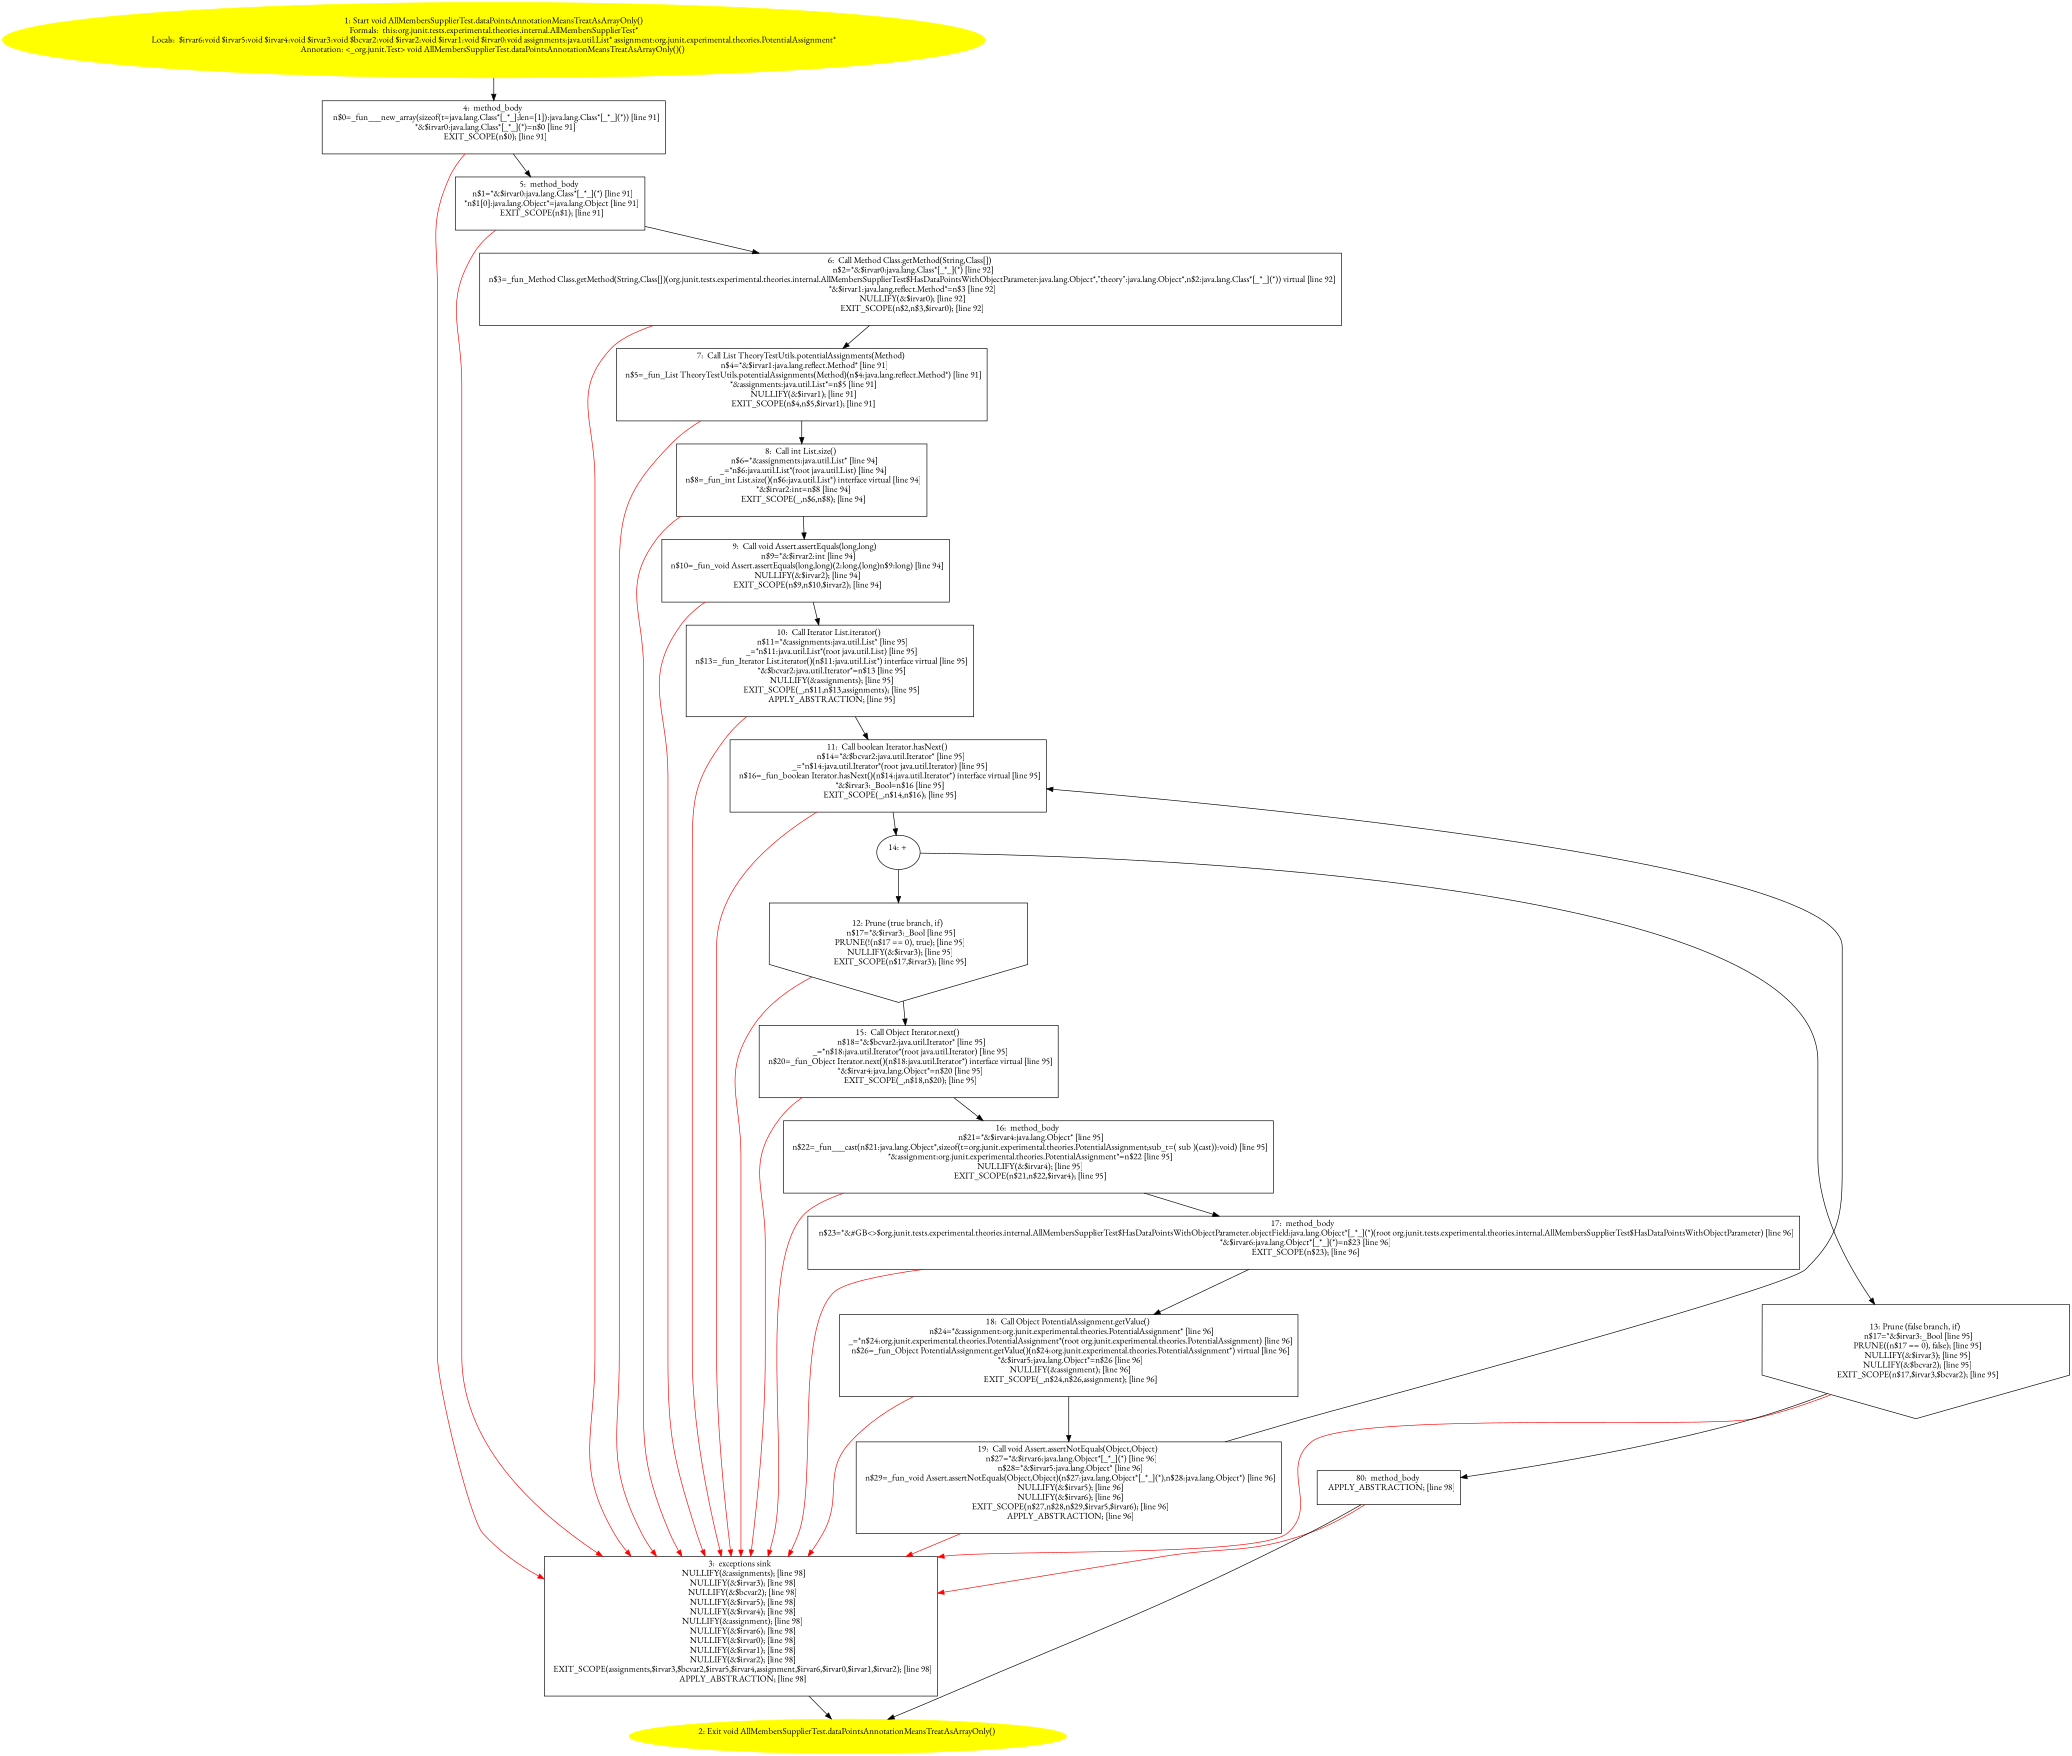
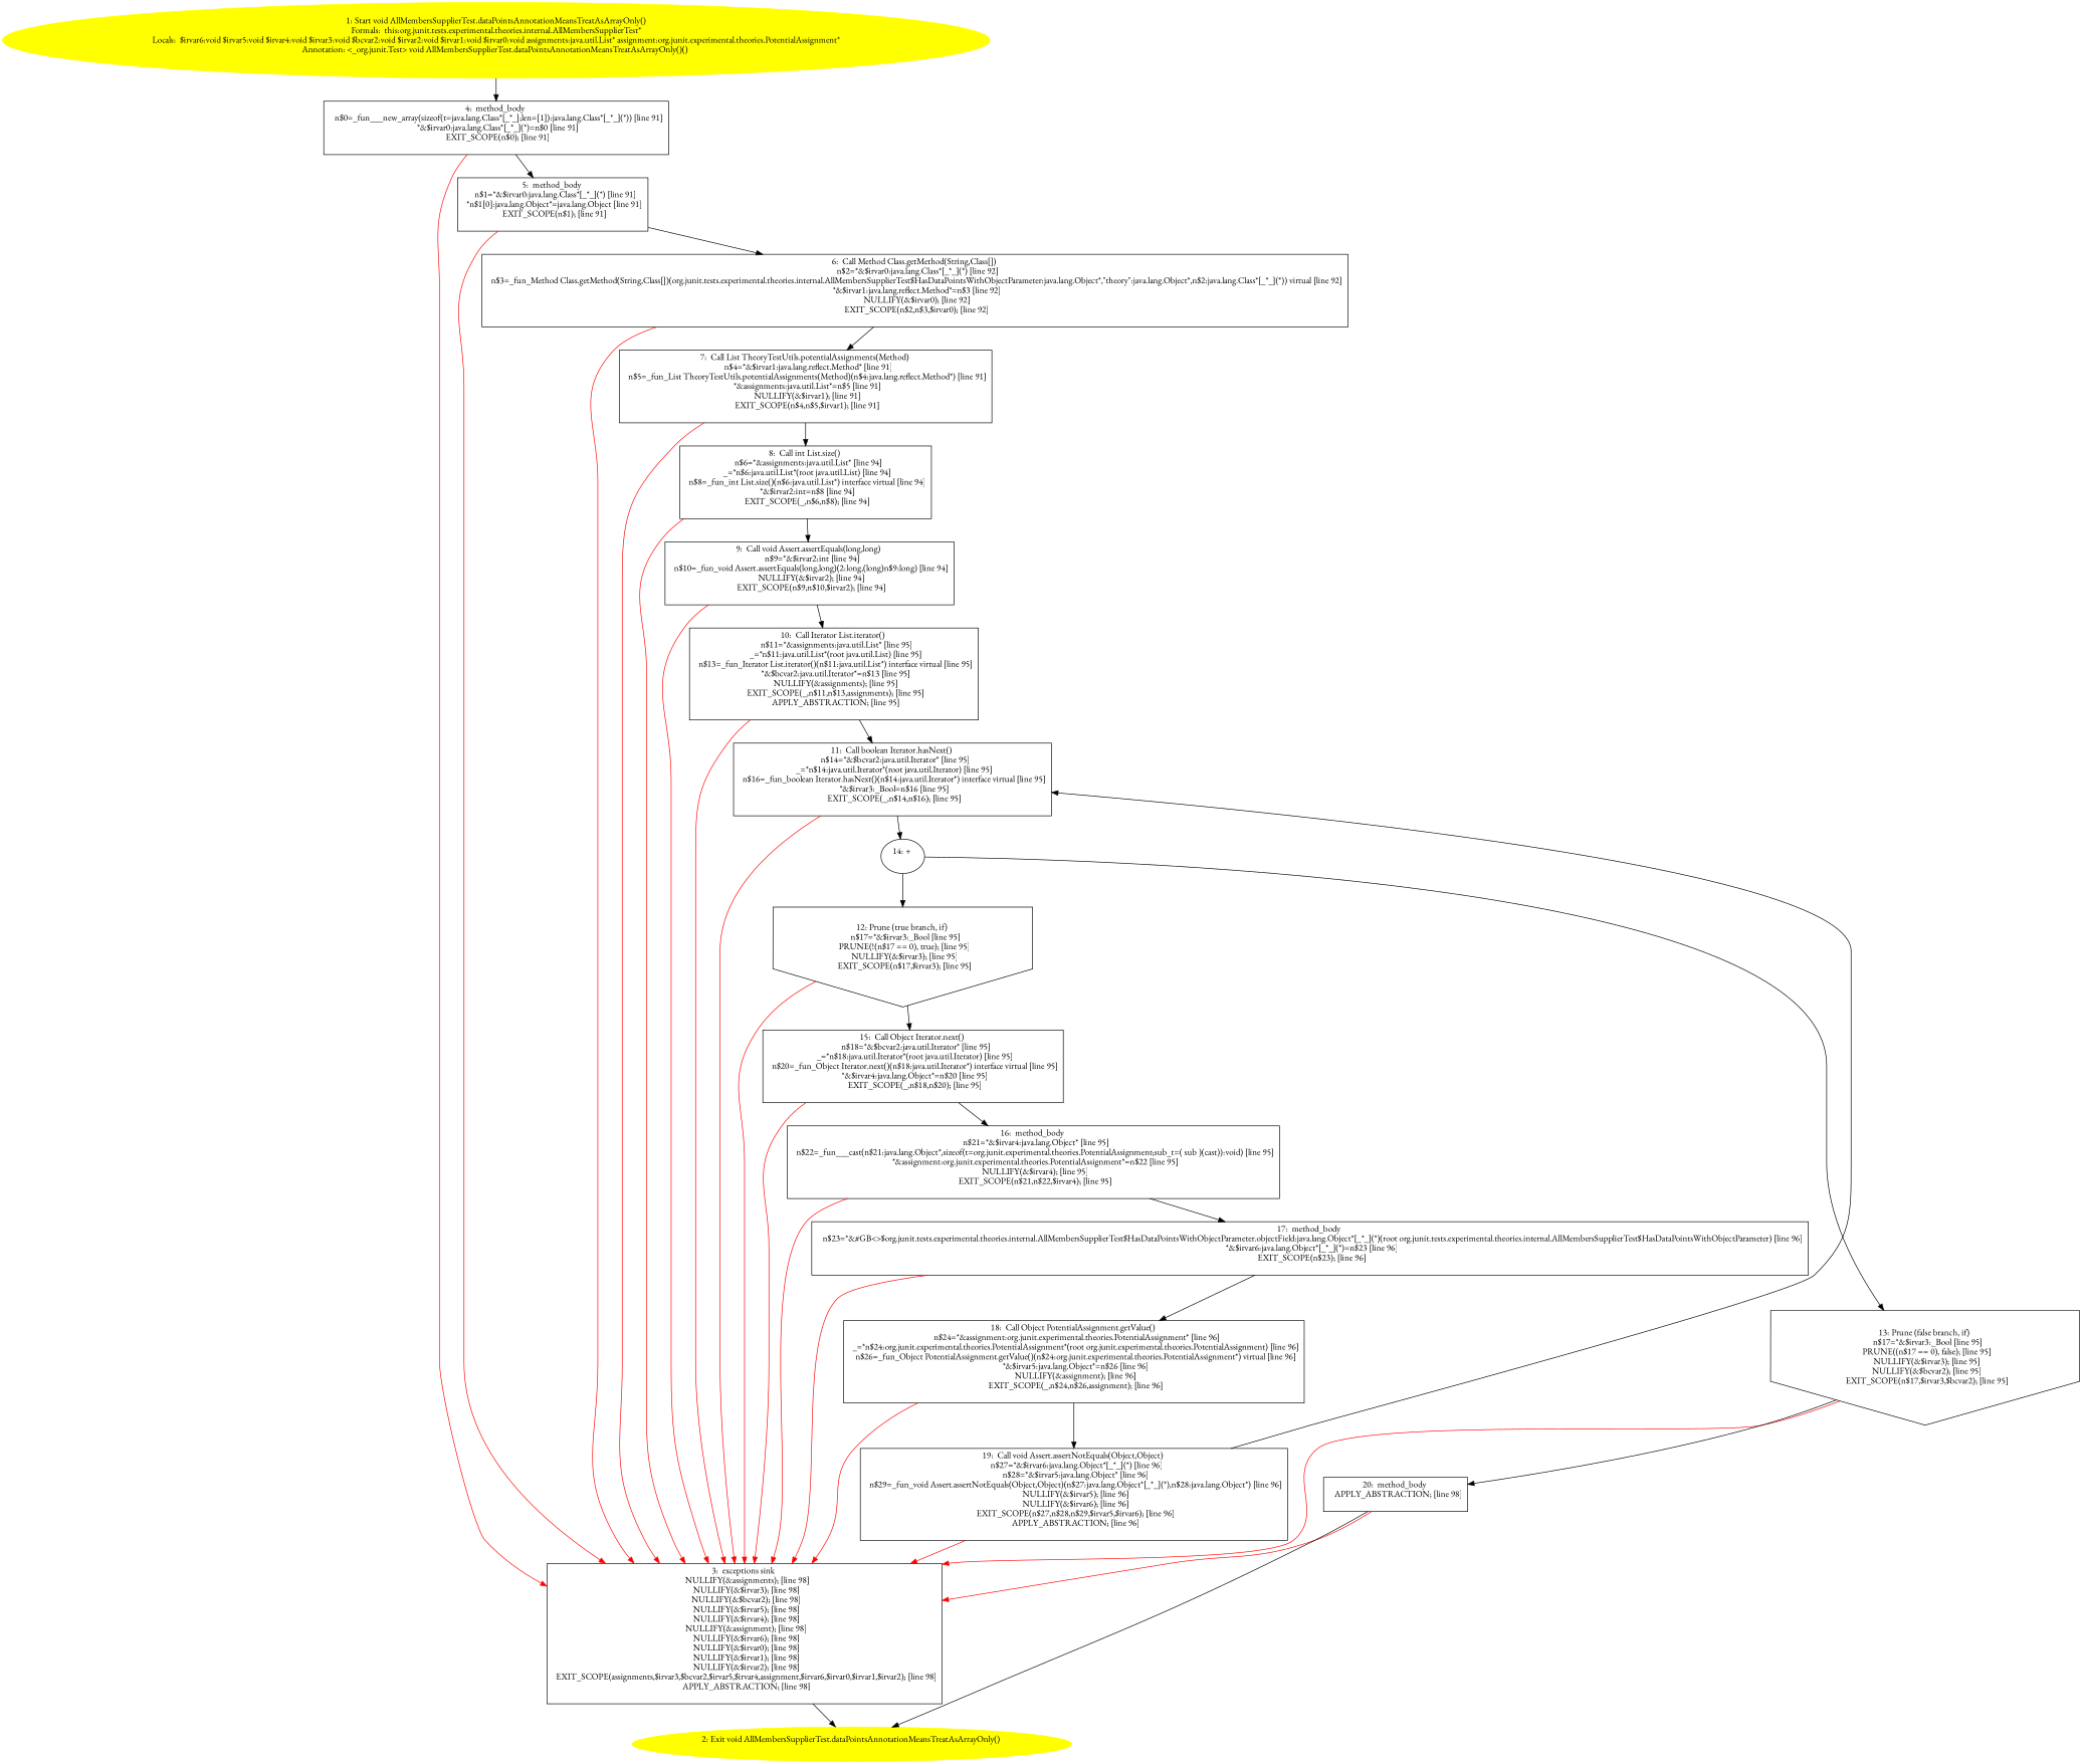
  digraph {
    fontname="EB Garamond"
    node [fontname="EB Garamond" shape=box]
    edge [fontname="EB Garamond"]
    n1 [color=yellow label="1: Start void AllMembersSupplierTest.dataPointsAnnotationMeansTreatAsArrayOnly()\nFormals:  this:org.junit.tests.experimental.theories.internal.AllMembersSupplierTest*\nLocals:  $irvar6:void $irvar5:void $irvar4:void $irvar3:void $bcvar2:void $irvar2:void $irvar1:void $irvar0:void assignments:java.util.List* assignment:org.junit.experimental.theories.PotentialAssignment*\nAnnotation: <_org.junit.Test> void AllMembersSupplierTest.dataPointsAnnotationMeansTreatAsArrayOnly()() \n  " style=filled shape=""]
    n2 [label="4:  method_body \n   n$0=_fun___new_array(sizeof(t=java.lang.Class*[_*_];len=[1]):java.lang.Class*[_*_](*)) [line 91]\n  *&$irvar0:java.lang.Class*[_*_](*)=n$0 [line 91]\n  EXIT_SCOPE(n$0); [line 91]\n "]
    n3 [label="3:  exceptions sink \n   NULLIFY(&assignments); [line 98]\n  NULLIFY(&$irvar3); [line 98]\n  NULLIFY(&$bcvar2); [line 98]\n  NULLIFY(&$irvar5); [line 98]\n  NULLIFY(&$irvar4); [line 98]\n  NULLIFY(&assignment); [line 98]\n  NULLIFY(&$irvar6); [line 98]\n  NULLIFY(&$irvar0); [line 98]\n  NULLIFY(&$irvar1); [line 98]\n  NULLIFY(&$irvar2); [line 98]\n  EXIT_SCOPE(assignments,$irvar3,$bcvar2,$irvar5,$irvar4,assignment,$irvar6,$irvar0,$irvar1,$irvar2); [line 98]\n  APPLY_ABSTRACTION; [line 98]\n "]
    n4 [label="5:  method_body \n   n$1=*&$irvar0:java.lang.Class*[_*_](*) [line 91]\n  *n$1[0]:java.lang.Object*=java.lang.Object [line 91]\n  EXIT_SCOPE(n$1); [line 91]\n "]
    n5 [color=yellow label="2: Exit void AllMembersSupplierTest.dataPointsAnnotationMeansTreatAsArrayOnly() \n  " style=filled shape=""]
    n6 [label="6:  Call Method Class.getMethod(String,Class[]) \n   n$2=*&$irvar0:java.lang.Class*[_*_](*) [line 92]\n  n$3=_fun_Method Class.getMethod(String,Class[])(org.junit.tests.experimental.theories.internal.AllMembersSupplierTest$HasDataPointsWithObjectParameter:java.lang.Object*,\"theory\":java.lang.Object*,n$2:java.lang.Class*[_*_](*)) virtual [line 92]\n  *&$irvar1:java.lang.reflect.Method*=n$3 [line 92]\n  NULLIFY(&$irvar0); [line 92]\n  EXIT_SCOPE(n$2,n$3,$irvar0); [line 92]\n "]
    n7 [label="7:  Call List TheoryTestUtils.potentialAssignments(Method) \n   n$4=*&$irvar1:java.lang.reflect.Method* [line 91]\n  n$5=_fun_List TheoryTestUtils.potentialAssignments(Method)(n$4:java.lang.reflect.Method*) [line 91]\n  *&assignments:java.util.List*=n$5 [line 91]\n  NULLIFY(&$irvar1); [line 91]\n  EXIT_SCOPE(n$4,n$5,$irvar1); [line 91]\n "]
    n8 [label="8:  Call int List.size() \n   n$6=*&assignments:java.util.List* [line 94]\n  _=*n$6:java.util.List*(root java.util.List) [line 94]\n  n$8=_fun_int List.size()(n$6:java.util.List*) interface virtual [line 94]\n  *&$irvar2:int=n$8 [line 94]\n  EXIT_SCOPE(_,n$6,n$8); [line 94]\n "]
    n9 [label="9:  Call void Assert.assertEquals(long,long) \n   n$9=*&$irvar2:int [line 94]\n  n$10=_fun_void Assert.assertEquals(long,long)(2:long,(long)n$9:long) [line 94]\n  NULLIFY(&$irvar2); [line 94]\n  EXIT_SCOPE(n$9,n$10,$irvar2); [line 94]\n "]
    n10 [label="10:  Call Iterator List.iterator() \n   n$11=*&assignments:java.util.List* [line 95]\n  _=*n$11:java.util.List*(root java.util.List) [line 95]\n  n$13=_fun_Iterator List.iterator()(n$11:java.util.List*) interface virtual [line 95]\n  *&$bcvar2:java.util.Iterator*=n$13 [line 95]\n  NULLIFY(&assignments); [line 95]\n  EXIT_SCOPE(_,n$11,n$13,assignments); [line 95]\n  APPLY_ABSTRACTION; [line 95]\n "]
    n11 [label="11:  Call boolean Iterator.hasNext() \n   n$14=*&$bcvar2:java.util.Iterator* [line 95]\n  _=*n$14:java.util.Iterator*(root java.util.Iterator) [line 95]\n  n$16=_fun_boolean Iterator.hasNext()(n$14:java.util.Iterator*) interface virtual [line 95]\n  *&$irvar3:_Bool=n$16 [line 95]\n  EXIT_SCOPE(_,n$14,n$16); [line 95]\n "]
    n12 [label="14: + \n  " shape=""]
    n13 [label="12: Prune (true branch, if) \n   n$17=*&$irvar3:_Bool [line 95]\n  PRUNE(!(n$17 == 0), true); [line 95]\n  NULLIFY(&$irvar3); [line 95]\n  EXIT_SCOPE(n$17,$irvar3); [line 95]\n " shape=invhouse]
    n14 [label="13: Prune (false branch, if) \n   n$17=*&$irvar3:_Bool [line 95]\n  PRUNE((n$17 == 0), false); [line 95]\n  NULLIFY(&$irvar3); [line 95]\n  NULLIFY(&$bcvar2); [line 95]\n  EXIT_SCOPE(n$17,$irvar3,$bcvar2); [line 95]\n " shape=invhouse]
    n15 [label="15:  Call Object Iterator.next() \n   n$18=*&$bcvar2:java.util.Iterator* [line 95]\n  _=*n$18:java.util.Iterator*(root java.util.Iterator) [line 95]\n  n$20=_fun_Object Iterator.next()(n$18:java.util.Iterator*) interface virtual [line 95]\n  *&$irvar4:java.lang.Object*=n$20 [line 95]\n  EXIT_SCOPE(_,n$18,n$20); [line 95]\n "]
    n16 [label="16:  method_body \n   n$21=*&$irvar4:java.lang.Object* [line 95]\n  n$22=_fun___cast(n$21:java.lang.Object*,sizeof(t=org.junit.experimental.theories.PotentialAssignment;sub_t=( sub )(cast)):void) [line 95]\n  *&assignment:org.junit.experimental.theories.PotentialAssignment*=n$22 [line 95]\n  NULLIFY(&$irvar4); [line 95]\n  EXIT_SCOPE(n$21,n$22,$irvar4); [line 95]\n "]
-   n17 [label="80:  method_body \n   APPLY_ABSTRACTION; [line 98]\n "]
+   n17 [label="20:  method_body \n   APPLY_ABSTRACTION; [line 98]\n "]
    n18 [label="17:  method_body \n   n$23=*&#GB<>$org.junit.tests.experimental.theories.internal.AllMembersSupplierTest$HasDataPointsWithObjectParameter.objectField:java.lang.Object*[_*_](*)(root org.junit.tests.experimental.theories.internal.AllMembersSupplierTest$HasDataPointsWithObjectParameter) [line 96]\n  *&$irvar6:java.lang.Object*[_*_](*)=n$23 [line 96]\n  EXIT_SCOPE(n$23); [line 96]\n "]
    n19 [label="18:  Call Object PotentialAssignment.getValue() \n   n$24=*&assignment:org.junit.experimental.theories.PotentialAssignment* [line 96]\n  _=*n$24:org.junit.experimental.theories.PotentialAssignment*(root org.junit.experimental.theories.PotentialAssignment) [line 96]\n  n$26=_fun_Object PotentialAssignment.getValue()(n$24:org.junit.experimental.theories.PotentialAssignment*) virtual [line 96]\n  *&$irvar5:java.lang.Object*=n$26 [line 96]\n  NULLIFY(&assignment); [line 96]\n  EXIT_SCOPE(_,n$24,n$26,assignment); [line 96]\n "]
    n20 [label="19:  Call void Assert.assertNotEquals(Object,Object) \n   n$27=*&$irvar6:java.lang.Object*[_*_](*) [line 96]\n  n$28=*&$irvar5:java.lang.Object* [line 96]\n  n$29=_fun_void Assert.assertNotEquals(Object,Object)(n$27:java.lang.Object*[_*_](*),n$28:java.lang.Object*) [line 96]\n  NULLIFY(&$irvar5); [line 96]\n  NULLIFY(&$irvar6); [line 96]\n  EXIT_SCOPE(n$27,n$28,n$29,$irvar5,$irvar6); [line 96]\n  APPLY_ABSTRACTION; [line 96]\n "]
    n1 -> n2
    n2 -> n3 [color=red]
    n2 -> n4
    n3 -> n5
    n4 -> n3 [color=red]
    n4 -> n6
    n6 -> n3 [color=red]
    n6 -> n7
    n7 -> n3 [color=red]
    n7 -> n8
    n8 -> n3 [color=red]
    n8 -> n9
    n9 -> n3 [color=red]
    n9 -> n10
    n10 -> n3 [color=red]
    n10 -> n11
    n11 -> n3 [color=red]
    n11 -> n12
    n12 -> n13
    n12 -> n14
    n13 -> n3 [color=red]
    n13 -> n15
    n14 -> n3 [color=red]
    n14 -> n17
    n15 -> n3 [color=red]
    n15 -> n16
    n16 -> n3 [color=red]
    n16 -> n18
    n17 -> n3 [color=red]
    n17 -> n5
    n18 -> n3 [color=red]
    n18 -> n19
    n19 -> n3 [color=red]
    n19 -> n20
    n20 -> n3 [color=red]
    n20 -> n11
  }
